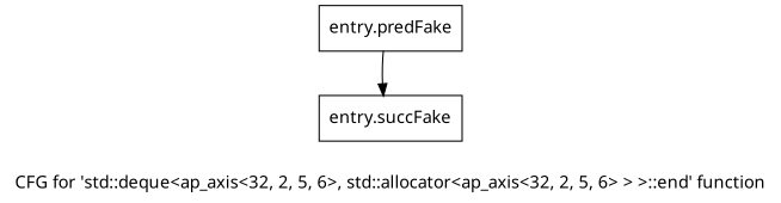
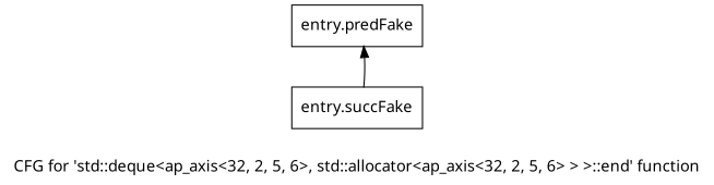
  digraph {
    label="CFG for 'std::deque\<ap_axis\<32, 2, 5, 6\>, std::allocator\<ap_axis\<32, 2, 5, 6\> \> \>::end' function"
    fontname="Noto Sans"
    node [shape=record fontname="Noto Sans"]
    n1 [label="{entry.predFake}"]
    n2 [filename="/proj/xbuilds/2019.2_0801_1/installs/lin64/Vivado/HEAD/tps/lnx64/gcc-6.2.0/lib/gcc/x86_64-pc-linux-gnu/6.2.0/../../../../include/c++/6.2.0/bits/stl_deque.h" label="{entry.succFake}" linenumber=1177]
-   n1 -> n2 [filename="/proj/xbuilds/2019.2_0801_1/installs/lin64/Vivado/HEAD/tps/lnx64/gcc-6.2.0/lib/gcc/x86_64-pc-linux-gnu/6.2.0/../../../../include/c++/6.2.0/bits/stl_deque.h" fontname="Noto Sans"]
+   n2 -> n1 [filename="/proj/xbuilds/2019.2_0801_1/installs/lin64/Vivado/HEAD/tps/lnx64/gcc-6.2.0/lib/gcc/x86_64-pc-linux-gnu/6.2.0/../../../../include/c++/6.2.0/bits/stl_deque.h" fontname="Noto Sans"]
  }
